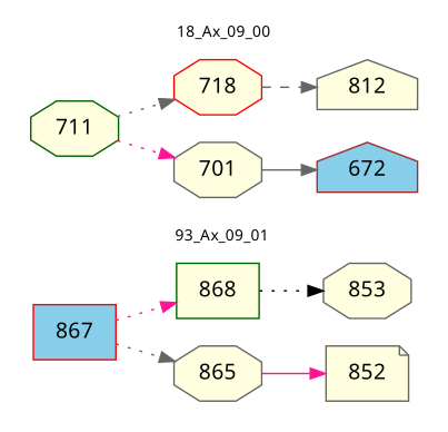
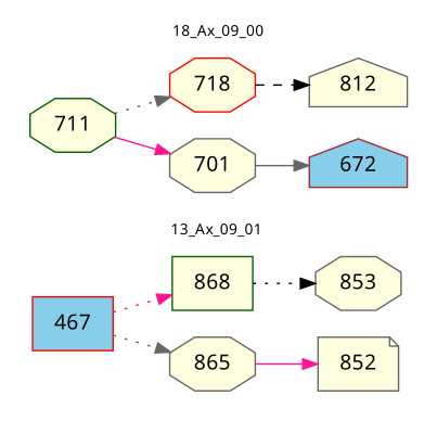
  digraph {
    fontname="Noto Sans"
    rankdir=LR
    node [color=gray40 fillcolor=lightyellow fontname="Noto Sans" shape=octagon style=filled]
    edge [color=gray40 fontname="Noto Sans" style=dotted]
-   n1 [color=red fillcolor=skyblue label=867 shape=box]
+   n1 [color=red fillcolor=skyblue label=467 shape=box]
    n2 [label=865]
    n3 [color=darkgreen label=868 shape=box]
    n4 [label=852 shape=note]
    n5 [label=853]
    n6 [color=darkgreen label=711]
    n7 [label=701]
    n8 [color=red label=718]
    n9 [color=brown fillcolor=skyblue label=672 shape=house]
    n10 [label=812 shape=house]
    subgraph cluster_1 {
      color=white
      fontsize=10
-     label="93_Ax_09_01"
+     label="13_Ax_09_01"
      n1
      n2
      n3
      n4
      n5
    }
    subgraph cluster_2 {
      color=white
      fontsize=10
      label="18_Ax_09_00"
      n6
      n7
      n8
      n9
      n10
    }
    n1 -> n2
    n1 -> n3 [color=deeppink]
    n2 -> n4 [color=deeppink style=solid]
    n3 -> n5 [color=black]
-   n6 -> n7 [color=deeppink]
+   n6 -> n7 [color=deeppink style=solid]
    n6 -> n8
    n7 -> n9 [style=solid]
-   n8 -> n10 [style=dashed]
+   n8 -> n10 [color=black style=dashed]
  }
